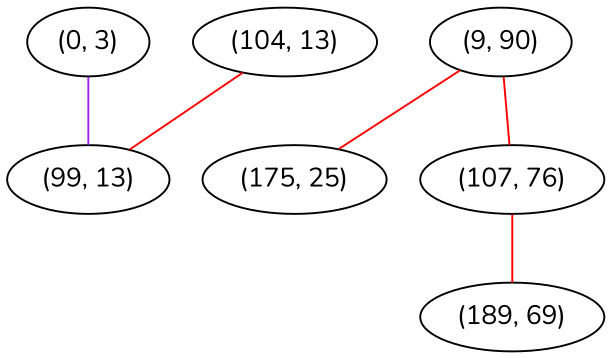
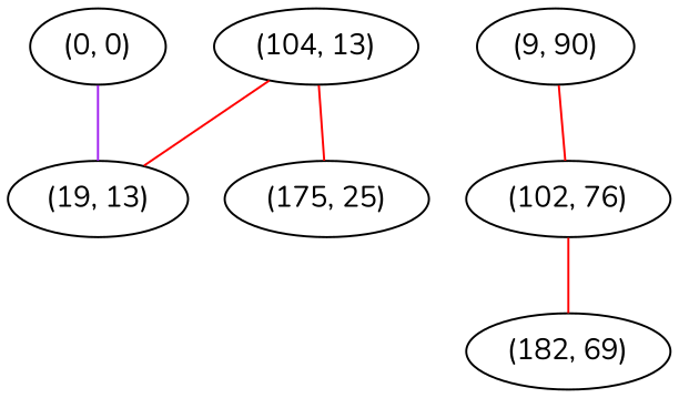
  graph {
    fontname=Nunito
    node [fontname=Nunito]
    edge [color=red fontname=Nunito weight=1]
-   "(0, 0)" [label="(0, 3)"]
-   "(19, 13)" [label="(99, 13)"]
+   "(0, 0)"
+   "(19, 13)"
    "(104, 13)"
    "(175, 25)"
-   "(102, 76)" [label="(107, 76)"]
-   "(189, 69)"
+   "(102, 76)"
+   "(189, 69)" [label="(182, 69)"]
    n7 [label="(9, 90)"]
    "(0, 0)" -- "(19, 13)" [color=purple weight=4]
    "(104, 13)" -- "(19, 13)"
-   n7 -- "(175, 25)"
+   "(104, 13)" -- "(175, 25)"
    "(102, 76)" -- "(189, 69)"
    n7 -- "(102, 76)"
  }
